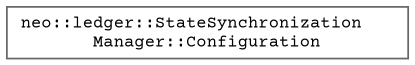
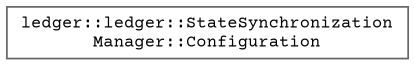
  digraph {
    rankdir=LR
    fontname="Courier Prime"
-   n1 [color=grey40 fillcolor=white fontname="Courier Prime" fontsize=10 height=0.2 label="neo::ledger::StateSynchronization\lManager::Configuration" shape=box style=filled width=0.4]
+   n1 [color=grey40 fillcolor=white fontname="Courier Prime" fontsize=10 height=0.2 label="ledger::ledger::StateSynchronization\lManager::Configuration" shape=box style=filled width=0.4]
  }
